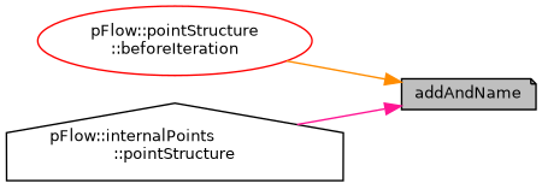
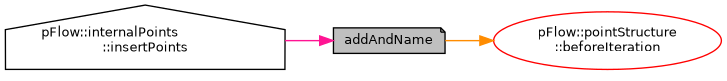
  digraph {
    rankdir=RL
    node [color=black fillcolor=white fontname=Helvetica fontsize=10 style=filled]
    edge [dir=back fontname=Helvetica fontsize=10 labelfontname=Helvetica labelfontsize=10 style=solid]
    n1 [fillcolor=grey75 fontcolor=black height=0.2 label=addAndName shape=note width=0.4]
    n2 [color=red height=0.2 label="pFlow::pointStructure\l::beforeIteration" shape=ellipse width=0.4]
-   n3 [height=0.2 label="pFlow::internalPoints\l::pointStructure" shape=house width=0.4]
-   n1 -> n2 [color=darkorange]
+   n3 [height=0.2 label="pFlow::internalPoints\l::insertPoints" shape=house width=0.4]
+   n2 -> n1 [color=darkorange]
    n1 -> n3 [color=deeppink]
  }
